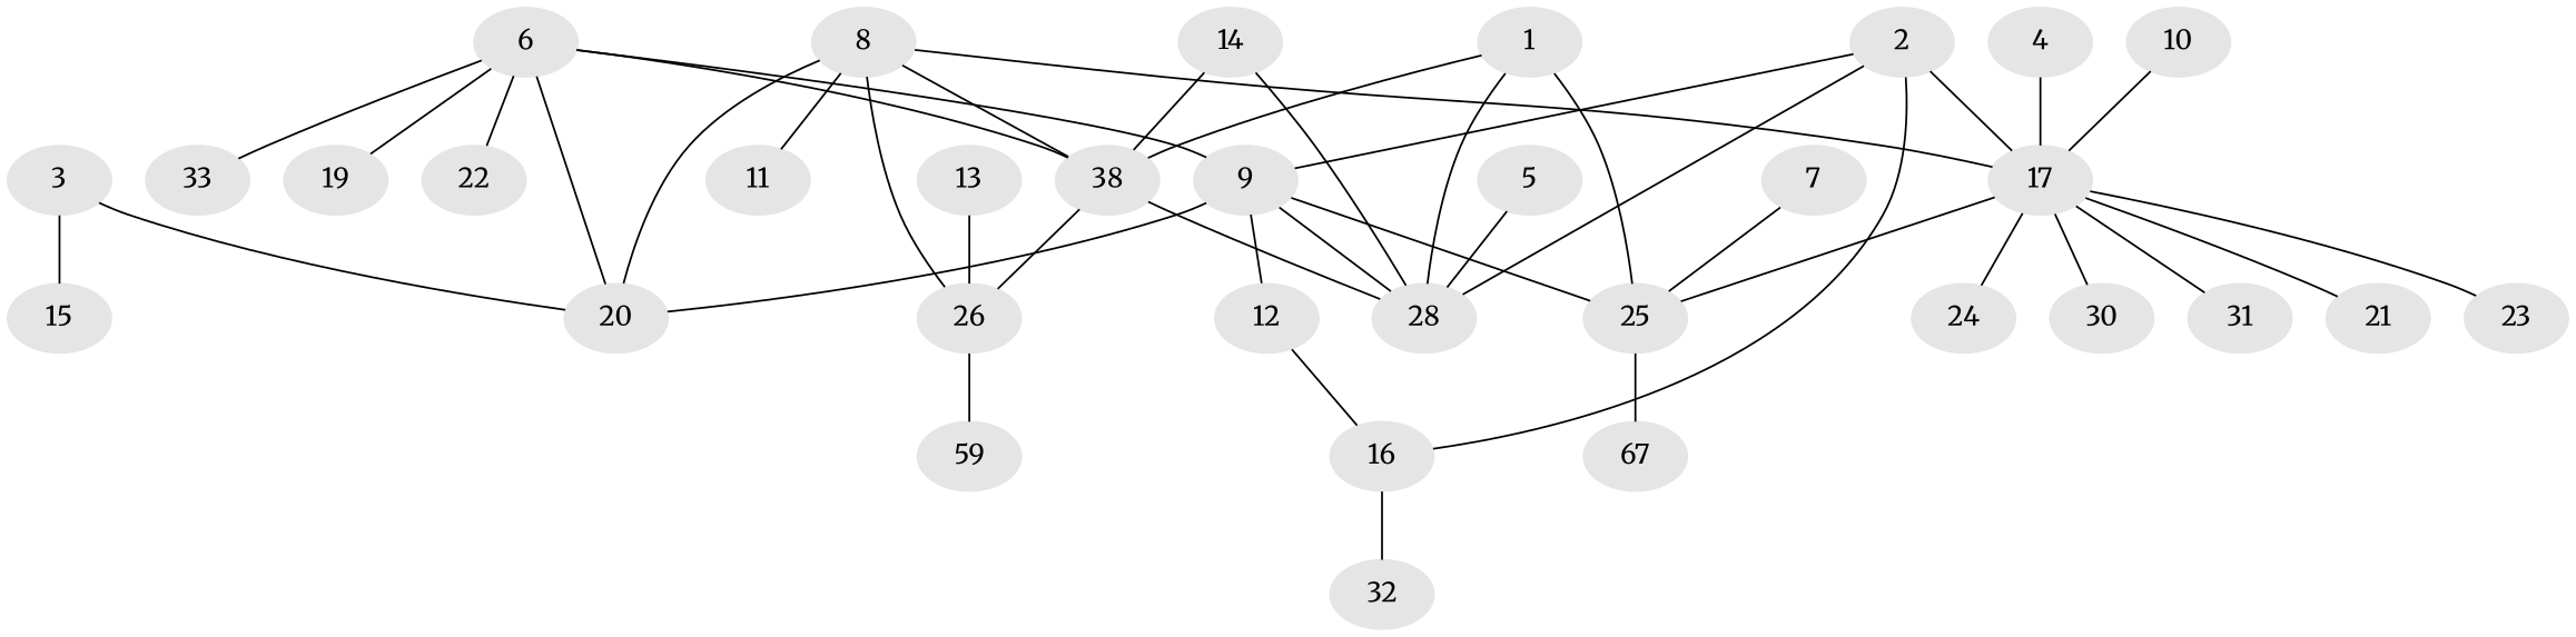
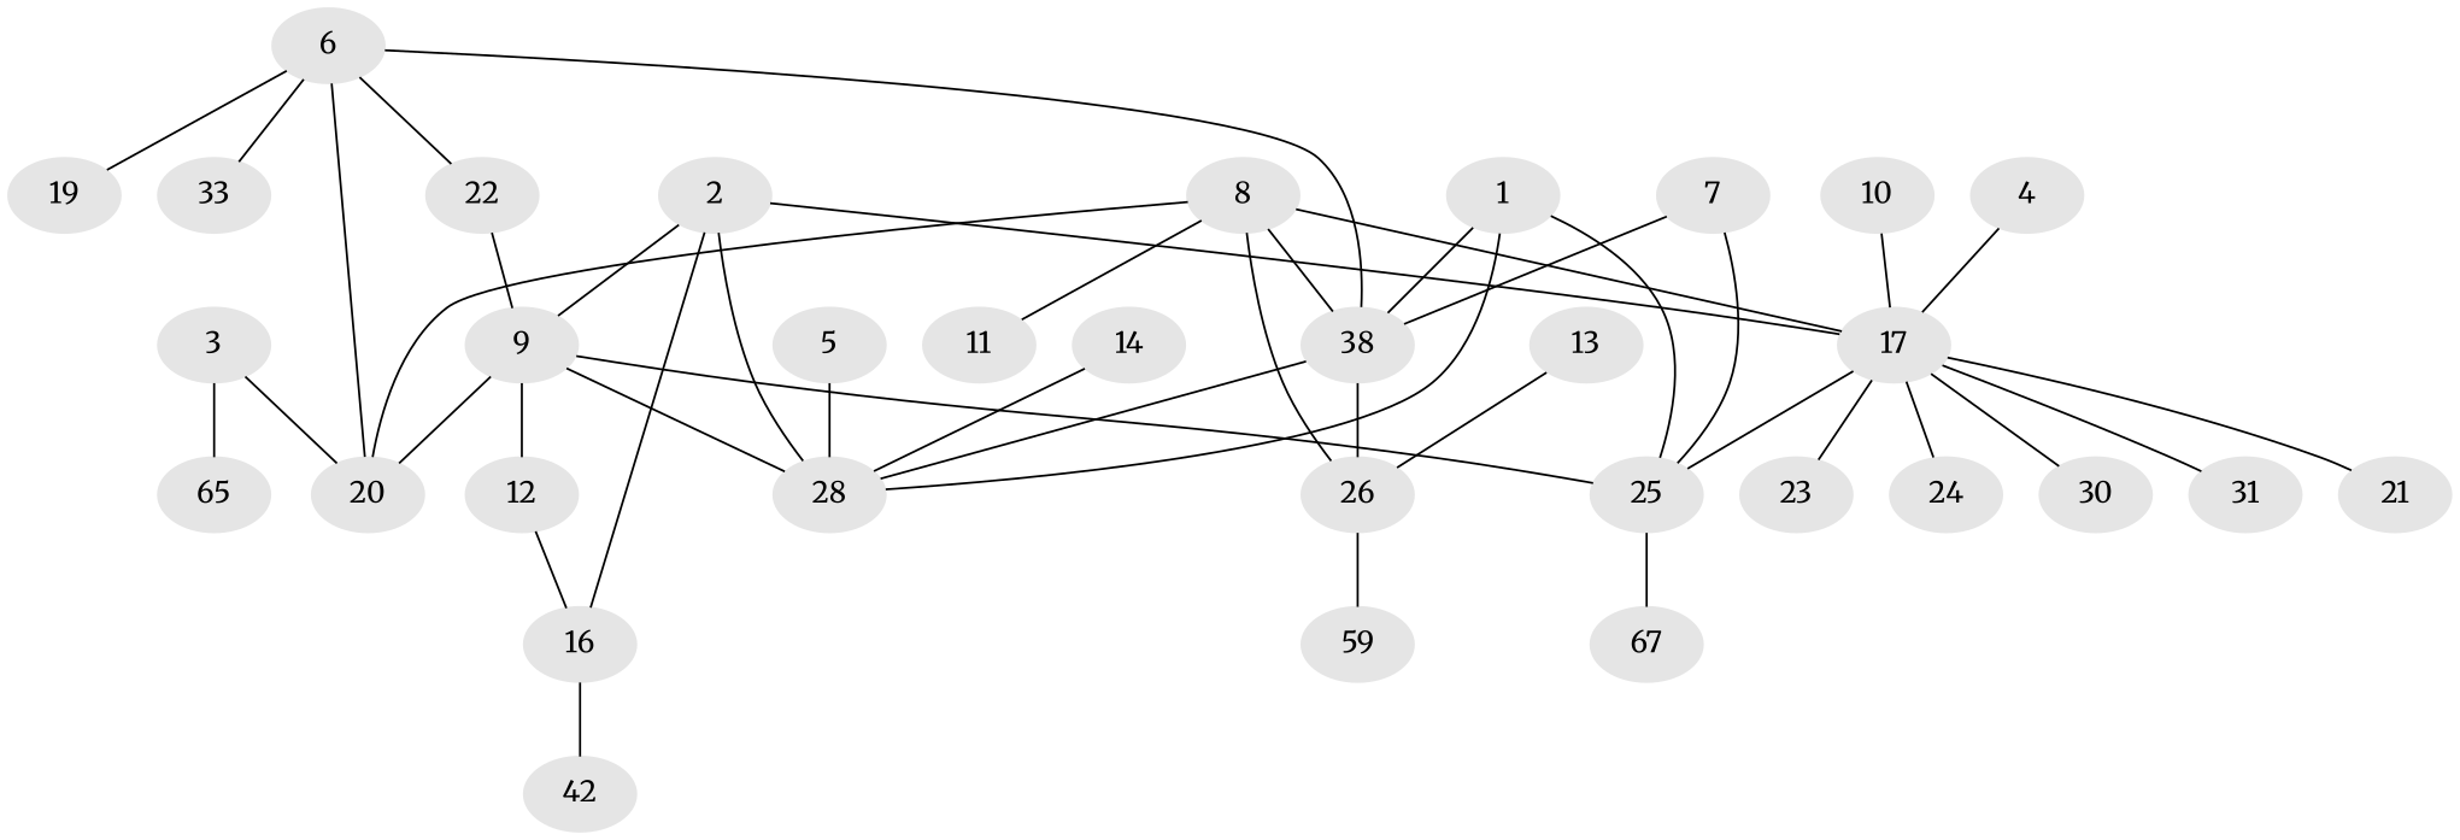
  graph {
    fontname=Merriweather
    node [color=gray90 fontname=Merriweather style=filled]
    edge [fontname=Merriweather weight=1.0]
    n1 [label=38]
    1
    25
    28
    26
    n6 [label=67]
    2
    9
    16
    17
    20
    12
-   32
+   32 [label=42]
    21
    23
    24
    30
    31
    3
-   15
+   15 [label=65]
    4
    5
    6
    19
    22
    33
    7
    8
    11
    n30 [label=59]
    10
    13
    14
    n1 -- 28
    n1 -- 26
    1 -- n1
    1 -- 25 [weight=2.0]
    1 -- 28
    25 -- n6
    26 -- n30
    2 -- 28
    2 -- 9
    2 -- 16
    2 -- 17 [weight=2.0]
    9 -- 25
    9 -- 28
    9 -- 20
    9 -- 12
    16 -- 32
    17 -- 25
    17 -- 21
    17 -- 23
    17 -- 24
    17 -- 30
    17 -- 31
    12 -- 16
    3 -- 20
    3 -- 15
    4 -- 17
    5 -- 28 [weight=2.0]
    6 -- n1
-   6 -- 9
+   22 -- 9
    6 -- 20
    6 -- 19
    6 -- 22
    6 -- 33
-   14 -- n1
+   7 -- n1
    7 -- 25
    8 -- n1
    8 -- 26
    8 -- 17
    8 -- 20
    8 -- 11
    10 -- 17
    13 -- 26
    14 -- 28
  }
